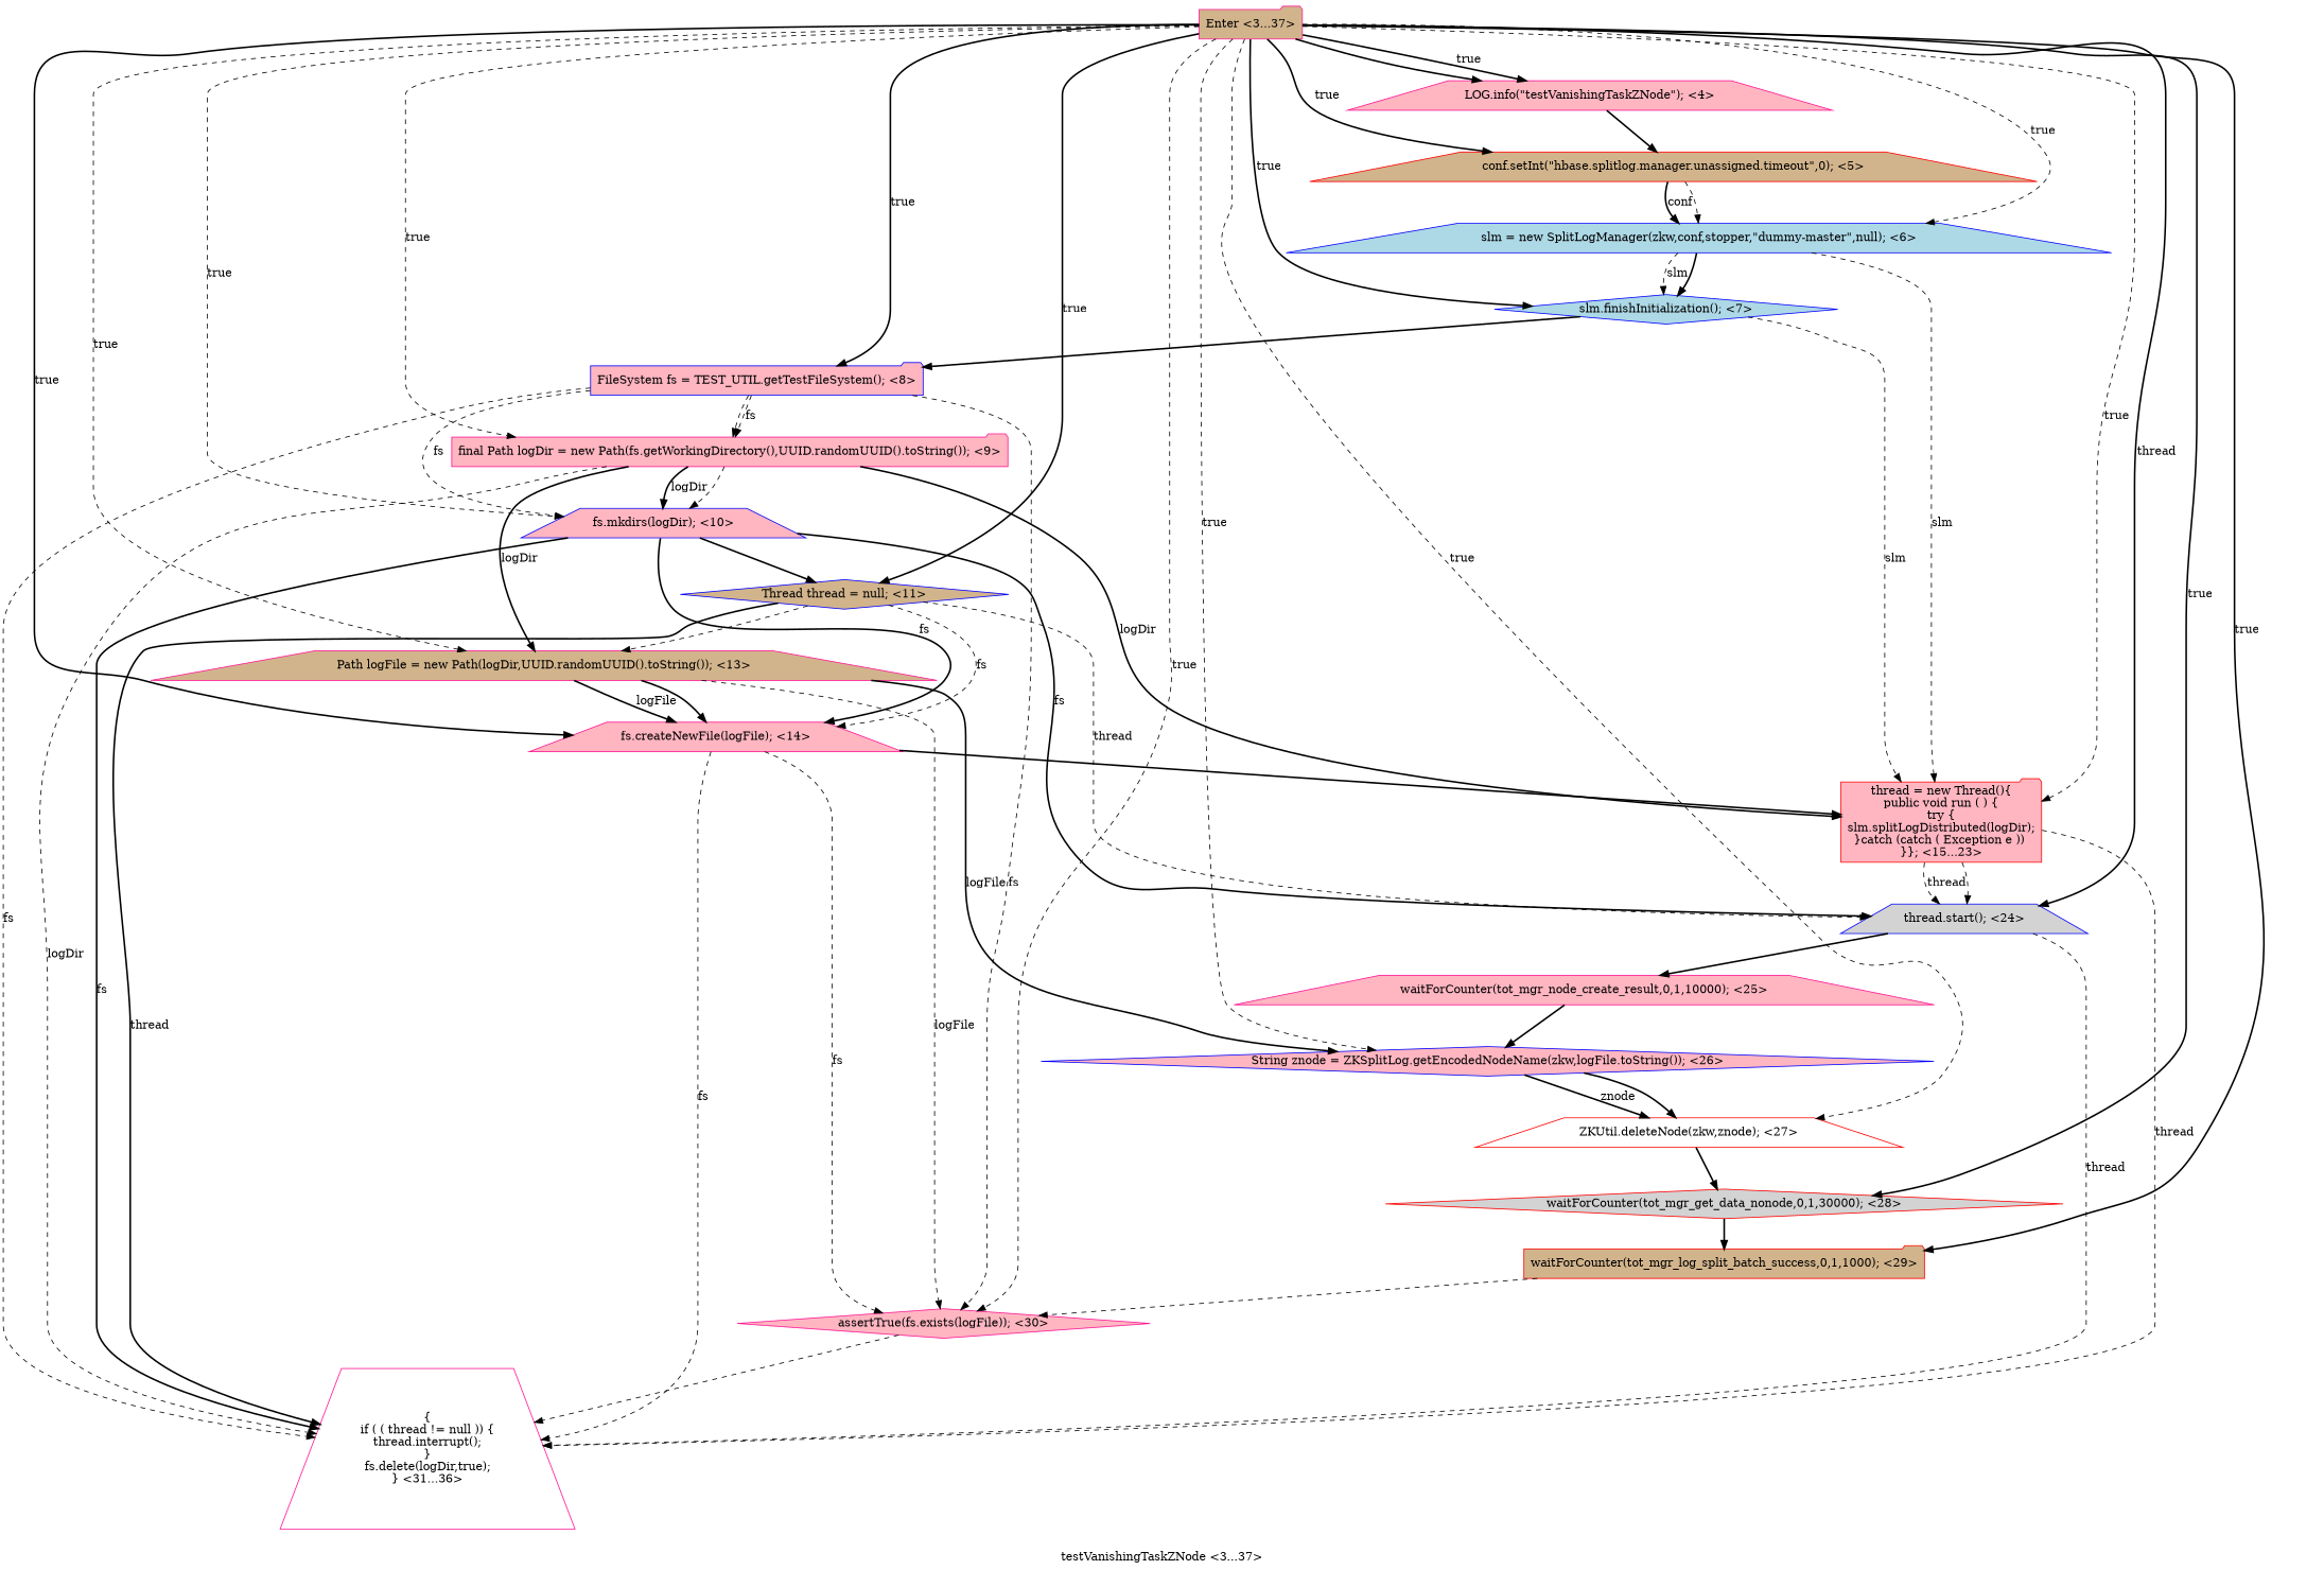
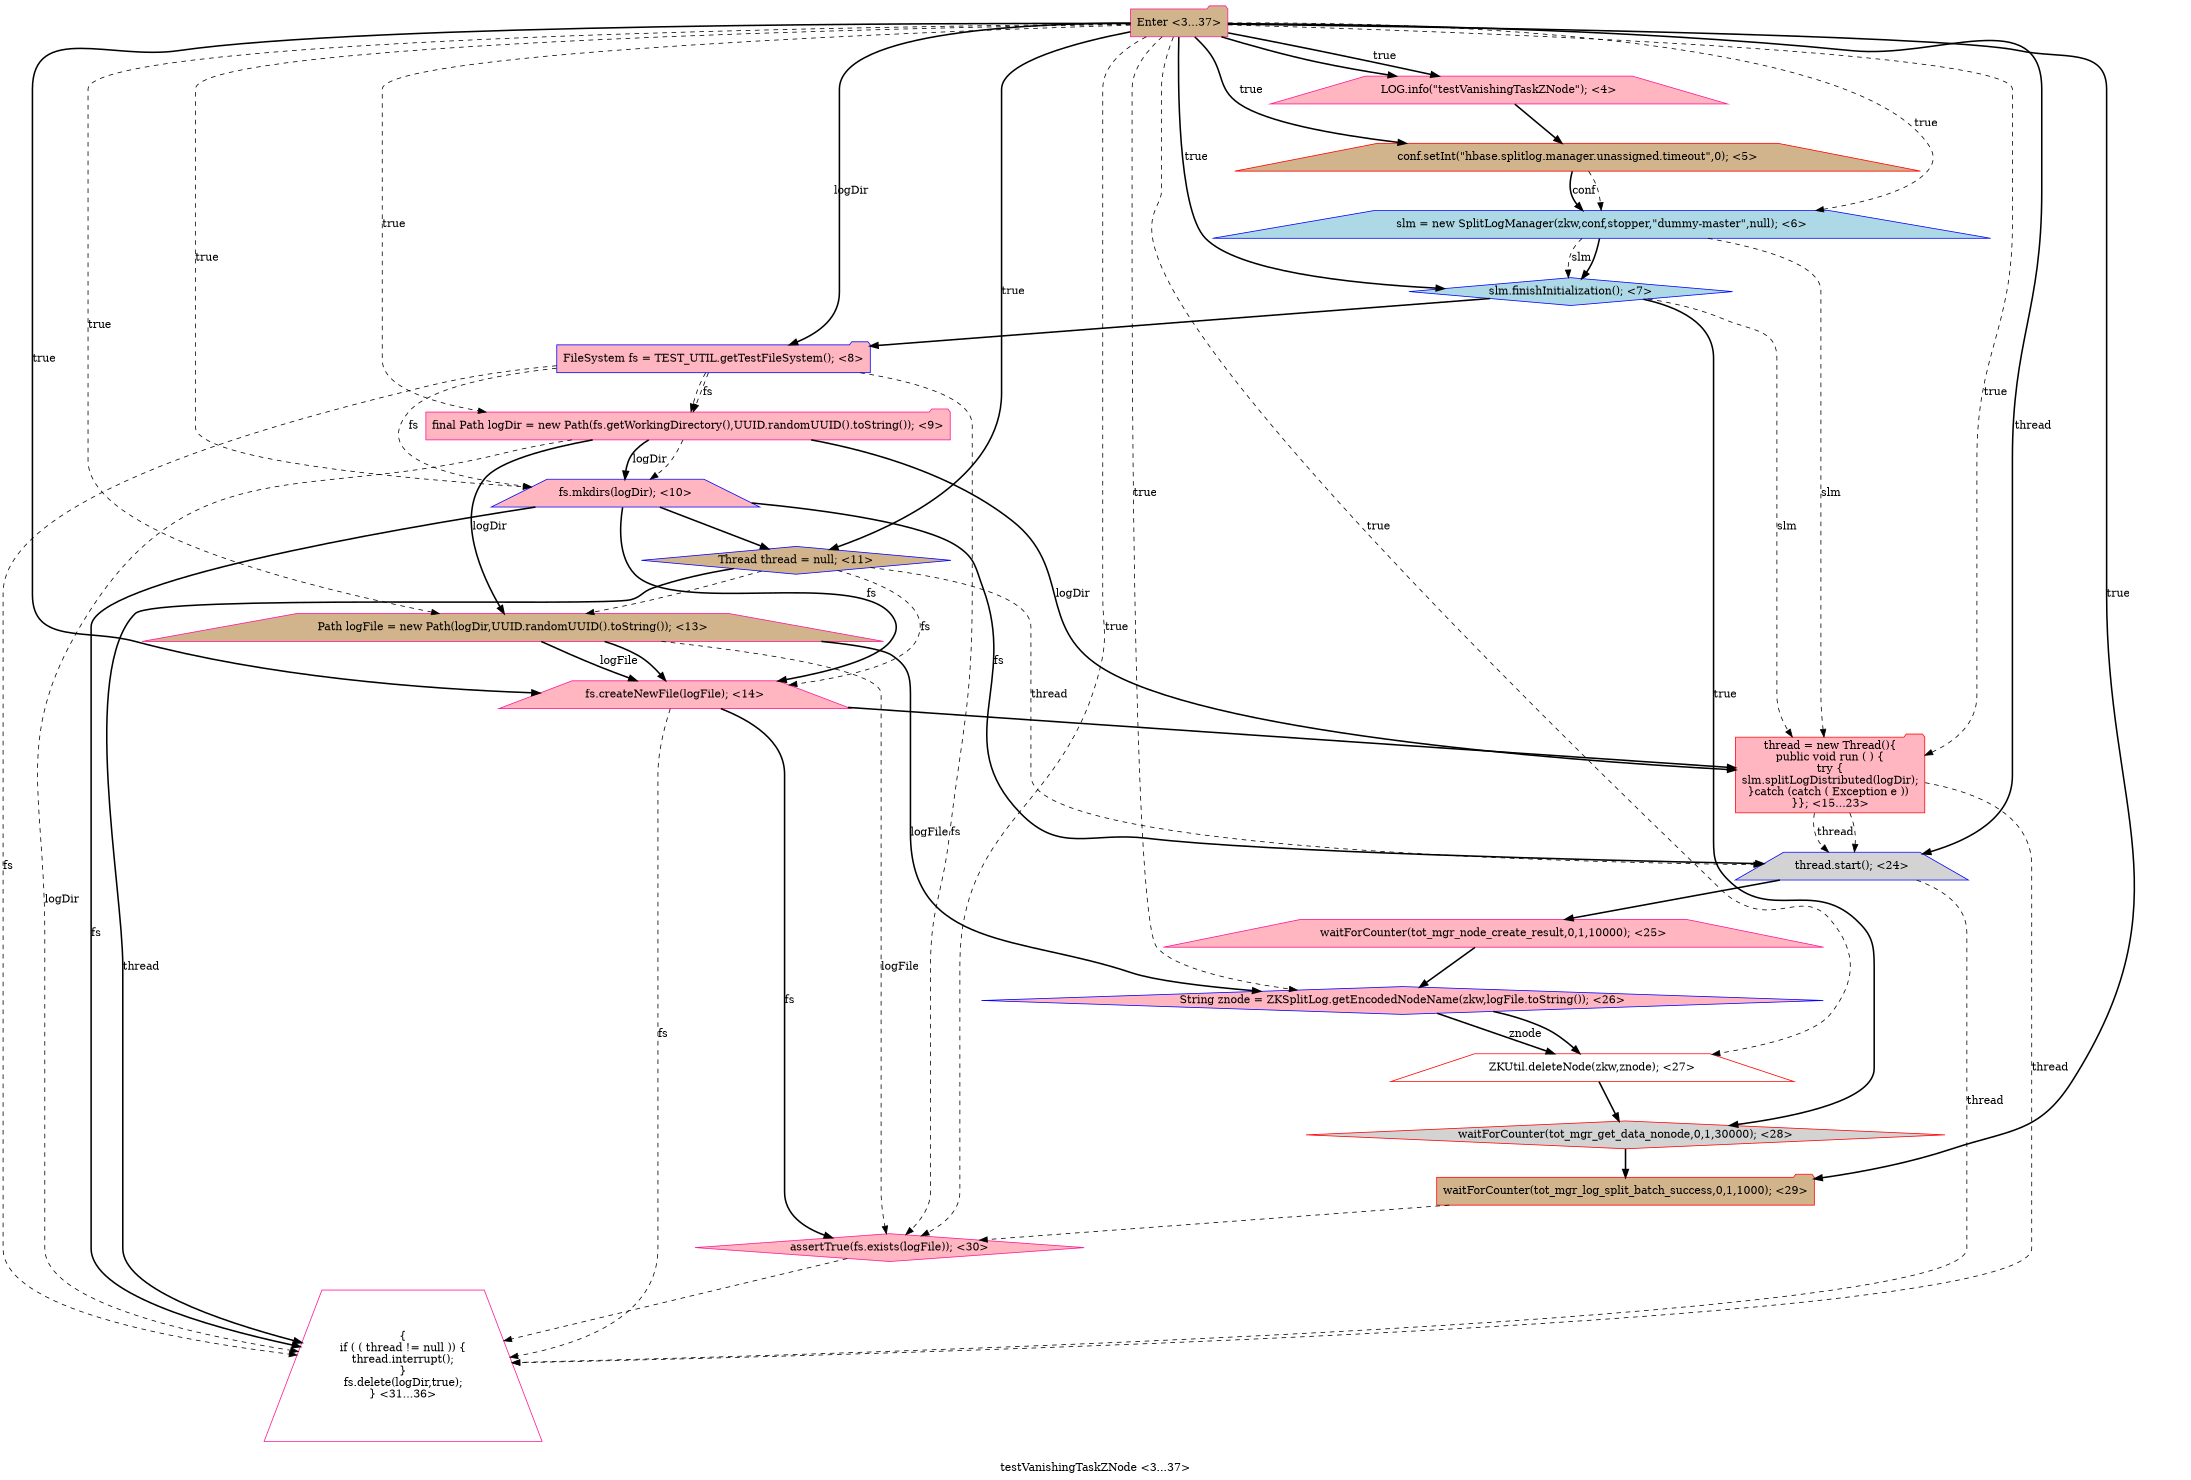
  digraph {
    label="testVanishingTaskZNode <3...37>"
    node [color=deeppink fillcolor=lightpink shape=trapezium style=filled]
    edge [style=bold]
    n1 [fillcolor=tan label="Enter <3...37>" shape=folder]
    n2 [color=red fillcolor=lightgrey label="waitForCounter(tot_mgr_get_data_nonode,0,1,30000); <28>" shape=diamond]
    n3 [color=blue label="FileSystem fs = TEST_UTIL.getTestFileSystem(); <8>" shape=folder]
    n4 [color=blue fillcolor=lightgrey label="thread.start(); <24>"]
    n5 [color=red label="thread = new Thread(){\npublic void run ( ) {\ntry {\nslm.splitLogDistributed(logDir);\n}catch (catch ( Exception e )) \n}}; <15...23>" shape=folder]
    n6 [color=red fillcolor=tan label="conf.setInt(\"hbase.splitlog.manager.unassigned.timeout\",0); <5>"]
    n7 [color=blue fillcolor=lightblue label="slm = new SplitLogManager(zkw,conf,stopper,\"dummy-master\",null); <6>"]
    n8 [color=red fillcolor=tan label="waitForCounter(tot_mgr_log_split_batch_success,0,1,1000); <29>" shape=folder]
    n9 [label="fs.createNewFile(logFile); <14>"]
    n10 [fillcolor=tan label="Path logFile = new Path(logDir,UUID.randomUUID().toString()); <13>"]
    n11 [color=blue label="String znode = ZKSplitLog.getEncodedNodeName(zkw,logFile.toString()); <26>" shape=diamond]
    n12 [color=blue label="fs.mkdirs(logDir); <10>"]
    n13 [label="LOG.info(\"testVanishingTaskZNode\"); <4>"]
    n14 [label="final Path logDir = new Path(fs.getWorkingDirectory(),UUID.randomUUID().toString()); <9>" shape=folder]
    n15 [color=blue fillcolor=tan label="Thread thread = null; <11>" shape=diamond]
    n16 [color=red fillcolor=white label="ZKUtil.deleteNode(zkw,znode); <27>"]
    n17 [label="assertTrue(fs.exists(logFile)); <30>" shape=diamond]
    n18 [color=blue fillcolor=lightblue label="slm.finishInitialization(); <7>" shape=diamond]
    n19 [label="waitForCounter(tot_mgr_node_create_result,0,1,10000); <25>"]
    n20 [fillcolor=white label="{\nif ( ( thread != null )) {\nthread.interrupt();\n}\nfs.delete(logDir,true);\n} <31...36>"]
-   n1 -> n2 [label=true]
-   n1 -> n3 [label=true]
+   n18 -> n2 [label=true]
+   n1 -> n3 [label=logDir]
    n1 -> n4 [label=thread]
    n1 -> n5 [label=true style=dashed]
    n1 -> n6 [label=true]
    n1 -> n7 [label=true style=dashed]
    n1 -> n8 [label=true]
    n1 -> n9 [label=true]
    n1 -> n10 [label=true style=dashed]
    n1 -> n11 [label=true style=dashed]
    n1 -> n12 [label=true style=dashed]
    n1 -> n13 [label=true]
    n1 -> n13
    n1 -> n14 [label=true style=dashed]
    n1 -> n15 [label=true]
    n1 -> n16 [label=true style=dashed]
    n1 -> n17 [label=true style=dashed]
    n1 -> n18 [label=true]
    n2 -> n8
    n3 -> n12 [label=fs style=dashed]
    n3 -> n14 [label=fs style=dashed]
    n3 -> n14 [style=dashed]
    n3 -> n17 [label=fs style=dashed]
    n3 -> n20 [label=fs style=dashed]
    n4 -> n19
    n4 -> n20 [label=thread style=dashed]
    n5 -> n4 [label=thread style=dashed]
    n5 -> n4 [style=dashed]
    n5 -> n20 [label=thread style=dashed]
    n6 -> n7 [label=conf]
    n6 -> n7 [style=dashed]
    n7 -> n5 [label=slm style=dashed]
    n7 -> n18 [label=slm style=dashed]
    n7 -> n18
    n8 -> n17 [style=dashed]
    n9 -> n5
-   n9 -> n17 [label=fs style=dashed]
+   n9 -> n17 [label=fs]
    n9 -> n20 [label=fs style=dashed]
    n10 -> n9 [label=logFile]
    n10 -> n9
    n10 -> n11 [label=logFile]
    n10 -> n17 [label=logFile style=dashed]
    n11 -> n16 [label=znode]
    n11 -> n16
    n12 -> n4 [label=fs]
    n12 -> n9 [label=fs]
    n12 -> n15
    n12 -> n20 [label=fs]
    n13 -> n6
    n14 -> n5 [label=logDir]
    n14 -> n10 [label=logDir]
    n14 -> n12 [label=logDir]
    n14 -> n12 [style=dashed]
    n14 -> n20 [label=logDir style=dashed]
    n15 -> n4 [label=thread style=dashed]
    n15 -> n9 [label=fs style=dashed]
    n15 -> n10 [style=dashed]
    n15 -> n20 [label=thread]
    n16 -> n2
    n17 -> n20 [style=dashed]
    n18 -> n3
    n18 -> n5 [label=slm style=dashed]
    n19 -> n11
  }
